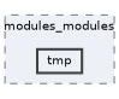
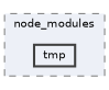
  digraph {
    compound=true
    rankdir=LR
    n1 [color=grey25 fillcolor="#edf0f7" fontname=Helvetica fontsize=10 height=0.2 label=tmp shape=box style="filled,bold" width=0.4]
    subgraph cluster_1 {
      bgcolor="#edf0f7"
      fontname=Helvetica
      fontsize=10
-     label=modules_modules
+     label=node_modules
      pencolor=grey50
      style="filled,dashed"
      n1
    }
  }
